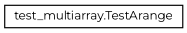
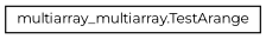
  digraph {
    rankdir=LR
    fontname=Montserrat
-   n1 [color=black fillcolor=white fontname=Montserrat fontsize=10 height=0.2 label="test_multiarray.TestArange" shape=record style=filled width=0.4]
+   n1 [color=black fillcolor=white fontname=Montserrat fontsize=10 height=0.2 label="multiarray_multiarray.TestArange" shape=record style=filled width=0.4]
  }
